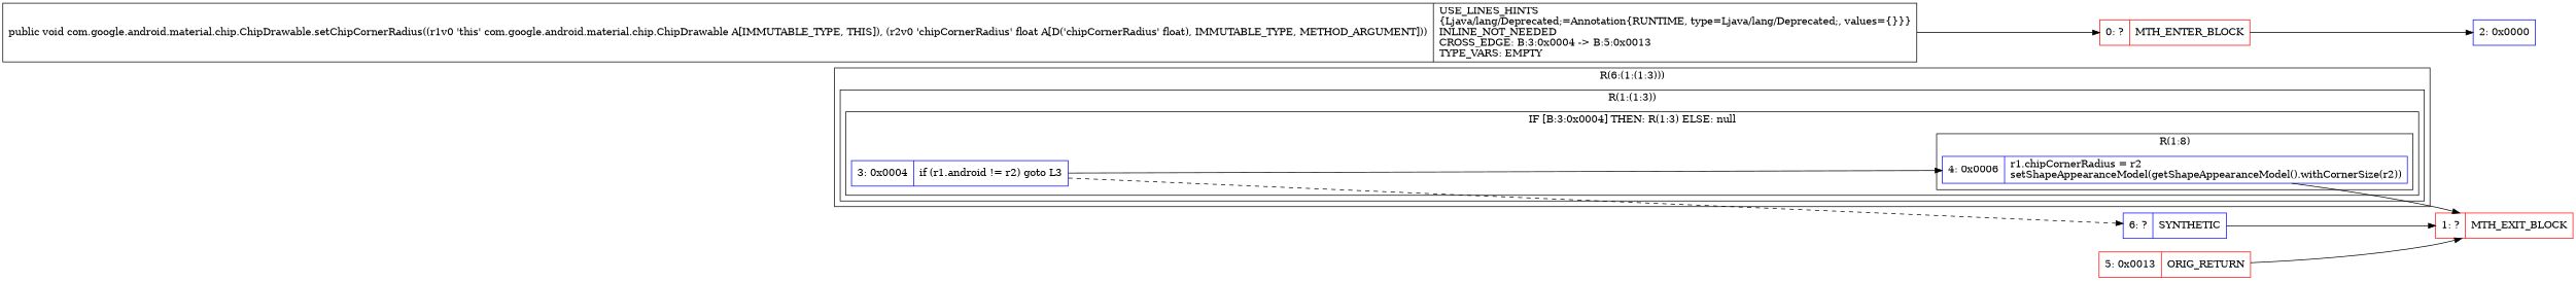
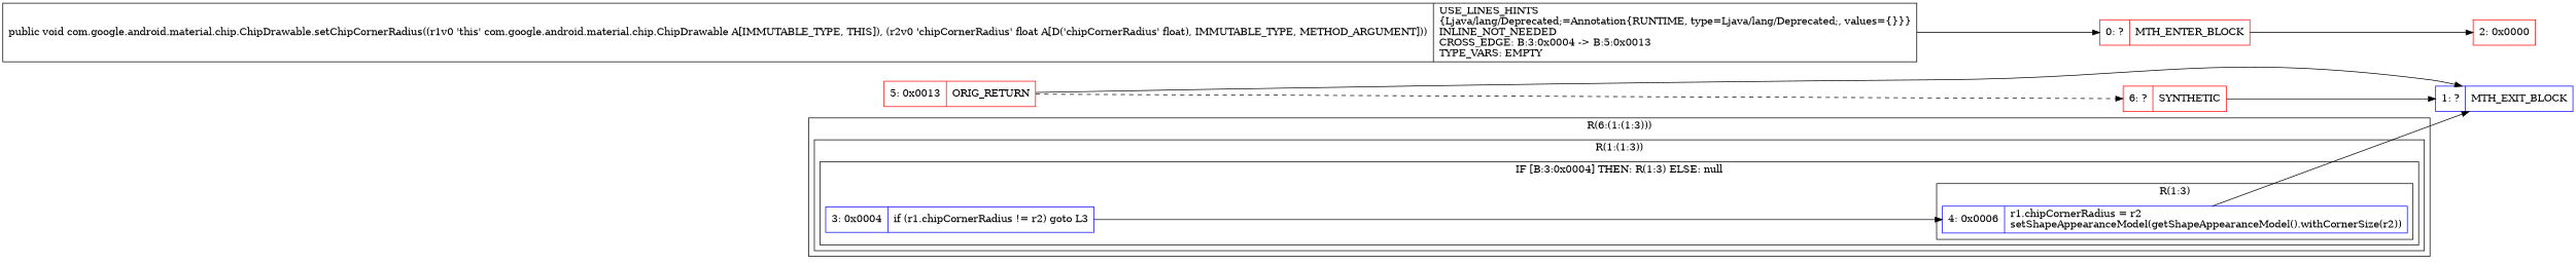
  digraph {
    rankdir=LR
    node [color=red shape=record]
    n1 [color=blue label="{4\:\ 0x0006|r1.chipCornerRadius = r2\lsetShapeAppearanceModel(getShapeAppearanceModel().withCornerSize(r2))\l}"]
-   n2 [color=blue label="{3\:\ 0x0004|if (r1.android != r2) goto L3\l}"]
-   n3 [label="{1\:\ ?|MTH_EXIT_BLOCK\l}"]
-   n4 [color=blue label="{6\:\ ?|SYNTHETIC\l}"]
+   n2 [color=blue label="{3\:\ 0x0004|if (r1.chipCornerRadius != r2) goto L3\l}"]
+   n3 [color=blue label="{1\:\ ?|MTH_EXIT_BLOCK\l}"]
+   n4 [label="{6\:\ ?|SYNTHETIC\l}"]
    n5 [label="{5\:\ 0x0013|ORIG_RETURN\l}"]
    n6 [label="{0\:\ ?|MTH_ENTER_BLOCK\l}"]
-   n7 [color=blue label="{2\:\ 0x0000}"]
+   n7 [label="{2\:\ 0x0000}"]
    n8 [label="{public void com.google.android.material.chip.ChipDrawable.setChipCornerRadius((r1v0 'this' com.google.android.material.chip.ChipDrawable A[IMMUTABLE_TYPE, THIS]), (r2v0 'chipCornerRadius' float A[D('chipCornerRadius' float), IMMUTABLE_TYPE, METHOD_ARGUMENT]))  | USE_LINES_HINTS\l\{Ljava\/lang\/Deprecated;=Annotation\{RUNTIME, type=Ljava\/lang\/Deprecated;, values=\{\}\}\}\lINLINE_NOT_NEEDED\lCROSS_EDGE: B:3:0x0004 \-\> B:5:0x0013\lTYPE_VARS: EMPTY\l}" color=""]
    subgraph cluster_1 {
      label="R(6:(1:(1:3)))"
      subgraph cluster_2 {
        label="R(1:(1:3))"
        subgraph cluster_3 {
          label="IF [B:3:0x0004] THEN: R(1:3) ELSE: null"
          n2
          subgraph cluster_4 {
-           label="R(1:8)"
+           label="R(1:3)"
            n1
          }
        }
      }
    }
    n1 -> n3
    n2 -> n1
-   n2 -> n4 [style=dashed]
+   n5 -> n4 [style=dashed]
    n4 -> n3
    n5 -> n3
    n6 -> n7
    n8 -> n6
  }
